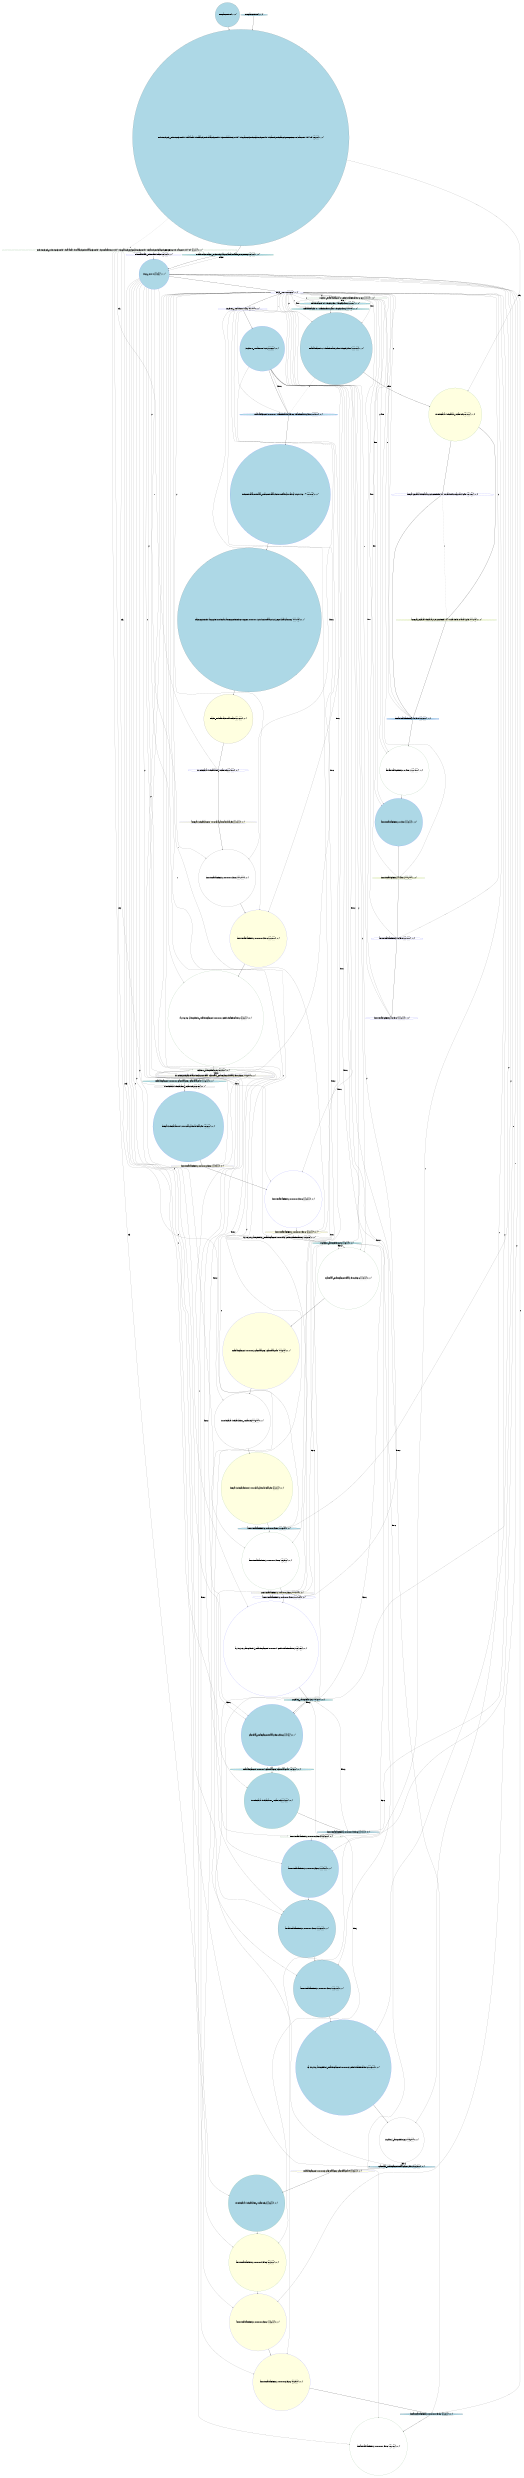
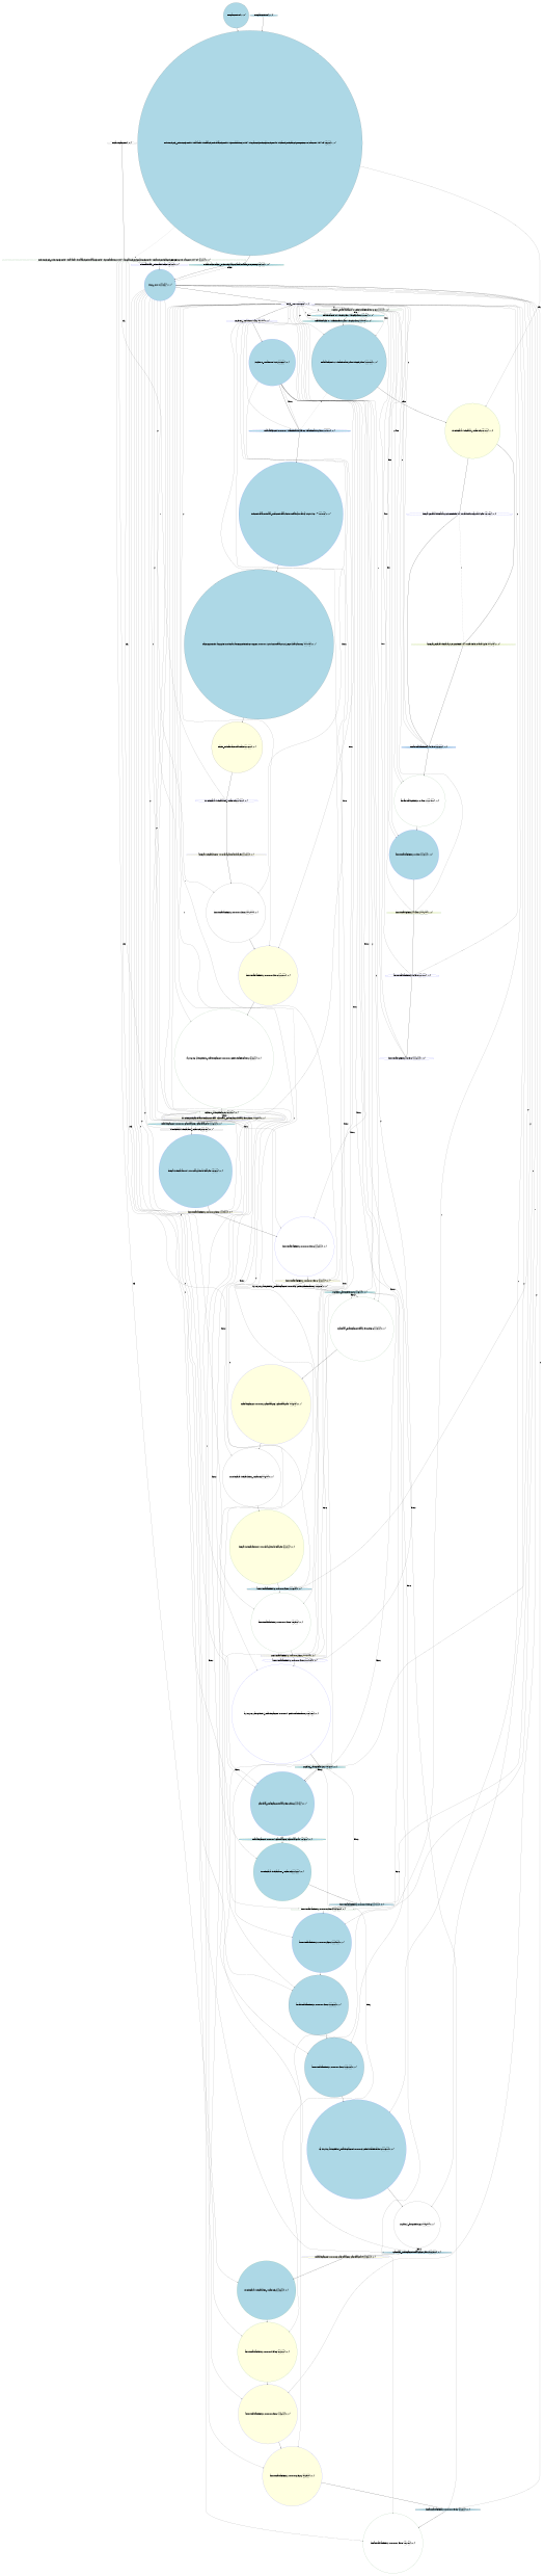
  digraph {
    node [fillcolor=lightblue shape=octagon style=filled color=blue]
    edge [style=solid arrowhead=tee]
    n1 [label="testTable.addInflightCommit(\"00000000000001\").withBaseFilesInPartition(p0,file1P0C0).withBaseFilesInPartition(p1,file1P1C0)@@@9@@@['0', '0', '1']"]
    n2 [label="HoodieCommitMetadata commitMetadata = generateCommitMetadata(Collections.unmodifiableMap(new HashMap<String,List<String>>(){}))@@@10@@@['0', '0', '1']" shape=circle]
    n3 [label="assertFalse(testTable.baseFileExists(p0,\"000\",file1P0))@@@13@@@['1', '1', '0']"]
    n4 [fillcolor=white label="assertFalse(testTable.logFilesExist(p0,\"000\",file1P0,1,2))@@@14@@@['1', '1', '0']" shape=circle color=darkgreen]
    n5 [fillcolor=white label="assertTrue(testTable.baseFileExists(p1,\"00000000000001\",file1P1C0))@@@41@@@['0', '0', '1']"]
    n6 [fillcolor=white label="Map<String,String> partitionAndFileId004 = testTable.forReplaceCommit(\"00000000000004\").getFileIdsWithBaseFilesInPartitions(p0)@@@42@@@['0', '0', '1']" shape=circle]
    n7 [label="String file4P0C3 = partitionAndFileId004.get(p0)@@@43@@@['0', '0', '1']" color=darkgreen]
    n8 [fillcolor=lightyellow label="testTable.addReplaceCommit(\"00000000000003\",replaceMetadata.getKey(),replaceMetadata.getValue())@@@35@@@['0', '0', '1']" shape=circle]
    n9 [fillcolor=white label="List<HoodieCleanStat> hoodieCleanStatsThree = runCleaner(config)@@@36@@@['0', '0', '1']" shape=circle color=black]
    n10 [label="HoodieTableMetaClient metaClient = HoodieTestUtils.init(hadoopConf,basePath,HoodieTableType.MERGE_ON_READ)@@@4@@@['1', '1', '0']" color=darkgreen]
    n11 [label="String p0 = \"2020/01/01\"@@@5@@@['1', '1', '1']" shape=circle]
    n12 [fillcolor=white label="assertEquals(3,getCleanStat(hoodieCleanStats,p0).getSuccessDeleteFiles().size(),\"Must clean three files, one parquet and 2 log files\")@@@12@@@['1', '0', '0']"]
    n13 [fillcolor=lightyellow label="assertEquals(3,getCleanStat(hoodieCleanStats,p0).getSuccessDeleteFiles().size(),\"Must clean three files, one base and 2 log files\")@@@12@@@['0', '1', '0']" color=darkgreen]
    n14 [label="metaClient.getActiveTimeline().saveAsComplete(new HoodieInstant(State.INFLIGHT,HoodieTimeline.COMMIT_ACTION,\"00000000000001\"),Option.of(commitMetadata.toJsonString().getBytes(StandardCharsets.UTF_8)))@@@17@@@['0', '0', '1']" shape=circle color=black]
    n15 [label="testKeepLatestCommitsMOR['1', '0', '0']" shape=circle color=black]
    n16 [label="HoodieWriteConfig config = HoodieWriteConfig.newBuilder().withPath(basePath).withMetadataConfig(HoodieMetadataConfig.newBuilder().withAssumeDatePartitioning(true).build()).withCompactionConfig(HoodieCompactionConfig.newBuilder().withCleanerPolicy(HoodieCleaningPolicy.KEEP_LATEST_COMMITS).retainCommits(1).build()).build()@@@3@@@['1', '1', '0']" shape=circle color=black]
    n17 [label="List<HoodieCleanStat> hoodieCleanStatsFour = runCleaner(config)@@@46@@@['0', '0', '1']" shape=circle color=darkgreen]
    n18 [label="assertTrue(testTable.baseFileExists(p0,\"00000000000004\",file4P0C3))@@@47@@@['0', '0', '1']" color=black]
    n19 [label="replaceMetadata = generateReplaceCommitMetadata(p0,file3P1C2,file4P1C4)@@@54@@@['0', '0', '1']" color=black]
    n20 [fillcolor=lightyellow label="testTable.addReplaceCommit(\"00000000000005\",replaceMetadata.getKey(),replaceMetadata.getValue())@@@55@@@['0', '0', '1']"]
    n21 [fillcolor=lightyellow label="assertTrue(testTable.baseFileExists(p0,\"00000000000002\",file2P0C1))@@@29@@@['0', '0', '1']"]
    n22 [fillcolor=white label="assertTrue(testTable.baseFileExists(p0,\"00000000000001\",file1P0C0))@@@30@@@['0', '0', '1']" shape=circle]
    n23 [label="assertEquals(0,hoodieCleanStatsTwo.size(),\"Must not scan any partitions and clean any files\")@@@28@@@['0', '0', '1']" shape=circle]
    n24 [fillcolor=lightyellow label="assertTrue(testTable.baseFileExists(p0,\"00000000000004\",file4P0C3))@@@57@@@['0', '0', '1']" shape=circle color=darkgreen]
    n25 [fillcolor=lightyellow label="assertTrue(testTable.baseFileExists(p0,\"00000000000002\",file2P0C1))@@@58@@@['0', '0', '1']" shape=circle]
    n26 [fillcolor=lightyellow label="assertTrue(testTable.baseFileExists(p1,\"00000000000001\",file1P1C0))@@@22@@@['0', '0', '1']" shape=circle]
    n27 [fillcolor=white label="Map<String,String> partitionAndFileId002 = testTable.forReplaceCommit(\"00000000000002\").getFileIdsWithBaseFilesInPartitions(p0)@@@23@@@['0', '0', '1']" shape=circle color=darkgreen]
    n28 [fillcolor=white label="replaceMetadata = generateReplaceCommitMetadata(p1,file1P1C0,file3P1C2)@@@34@@@['0', '0', '1']" shape=circle color=darkgreen]
    n29 [fillcolor=white label="List<HoodieCleanStat> hoodieCleanStatsTwo = runCleaner(config)@@@27@@@['0', '0', '1']" color=black]
    n30 [fillcolor=lightyellow label="Pair<HoodieRequestedReplaceMetadata,HoodieReplaceCommitMetadata> replaceMetadata = generateReplaceCommitMetadata(p0,file1P0C0,file2P0C1)@@@25@@@['0', '0', '1']"]
    n31 [label="testTable.addReplaceCommit(\"00000000000002\",replaceMetadata.getKey(),replaceMetadata.getValue())@@@26@@@['0', '0', '1']" color=darkgreen]
    n32 [label="assertFalse(testTable.baseFileExists(p0,\"00000000000001\",file1P0C0))@@@60@@@['0', '0', '1']" color=black]
    n33 [fillcolor=white label="assertFalse(testTable.baseFileExists(p1,\"00000000000001\",file1P1C0))@@@61@@@['0', '0', '1']" shape=circle color=darkgreen]
    n34 [label="assertTrue(testTable.baseFileExists(p0,\"001\",file1P0))@@@15@@@['1', '1', '0']" shape=circle]
    n35 [fillcolor=lightyellow label="assertTrue(testTable.logFileExists(p0,\"001\",file1P0,3))@@@16@@@['1', '1', '0']" color=darkgreen]
    n36 [fillcolor=white label="String file2P0C1 = partitionAndFileId002.get(p0)@@@24@@@['0', '0', '1']" color=darkgreen]
    n37 [label="replaceMetadata = generateReplaceCommitMetadata(p0,file2P0C1,file4P0C3)@@@44@@@['0', '0', '1']" shape=circle]
    n38 [fillcolor=white label="assertTrue(testTable.baseFileExists(p0,\"00000000000002\",file2P0C1))@@@48@@@['0', '0', '1']" color=darkgreen]
    n39 [label="assertTrue(testTable.baseFileExists(p0,\"00000000000002\",file2P0C1))@@@38@@@['0', '0', '1']" color=black]
    n40 [fillcolor=lightyellow label="metaClient = HoodieTableMetaClient.reload(metaClient)@@@18@@@['0', '0', '1']" shape=circle color=black]
    n41 [fillcolor=white label="List<HoodieCleanStat> hoodieCleanStatsOne = runCleaner(config)@@@19@@@['0', '0', '1']"]
    n42 [fillcolor=lightyellow label="List<HoodieCleanStat> hoodieCleanStats = runCleaner(config)@@@11@@@['1', '1', '0']" shape=circle color=darkgreen]
    n43 [fillcolor=white label="assertTrue(testTable.baseFileExists(p0,\"00000000000001\",file1P0C0))@@@39@@@['0', '0', '1']" shape=circle color=darkgreen]
    n44 [fillcolor=lightyellow label="assertTrue(testTable.baseFileExists(p1,\"00000000000003\",file3P1C2))@@@40@@@['0', '0', '1']"]
    n45 [fillcolor=lightyellow label="assertTrue(testTable.baseFileExists(p1,\"00000000000001\",file1P1C0))@@@31@@@['0', '0', '1']" color=black]
    n46 [fillcolor=white label="Map<String,String> partitionAndFileId003 = testTable.forReplaceCommit(\"00000000000003\").getFileIdsWithBaseFilesInPartitions(p1)@@@32@@@['0', '0', '1']" color=black]
    n47 [label="assertTrue(testTable.baseFileExists(p1,\"00000000000003\",file3P1C2))@@@49@@@['0', '0', '1']" shape=circle]
    n48 [label="assertFalse(testTable.baseFileExists(p0,\"00000000000001\",file1P0C0))@@@50@@@['0', '0', '1']" shape=circle color=black]
    n49 [fillcolor=lightyellow label="assertEquals(0,hoodieCleanStatsThree.size(),\"Must not scan any partitions and clean any files\")@@@37@@@['0', '0', '1']" shape=circle color=darkgreen]
    n50 [fillcolor=lightyellow label="assertTrue(testTable.baseFileExists(p1,\"00000000000003\",file3P1C2))@@@59@@@['0', '0', '1']" shape=circle]
    n51 [label="String file1P1C0 = UUID.randomUUID().toString()@@@8@@@['0', '0', '1']" shape=circle]
    n52 [label="assertTrue(testTable.baseFileExists(p1,\"00000000000001\",file1P1C0))@@@51@@@['0', '0', '1']" shape=circle color=black]
    n53 [fillcolor=white label="assertTrue(testTable.baseFileExists(p0,\"00000000000001\",file1P0C0))@@@21@@@['0', '0', '1']" shape=circle color=black]
    n54 [fillcolor=white label="assertTrue(testTable.baseFileExists(p0,\"002\",file1P0))@@@17@@@['1', '1', '0']"]
    n55 [label="String file3P1C2 = partitionAndFileId003.get(p1)@@@33@@@['0', '0', '1']" color=darkgreen]
    n56 [label="testTable.addDeltaCommit(\"001\").withBaseFilesInPartition(p0,file1P0).withLogFile(p0,file1P0,3)@@@9@@@['1', '1', '0']" color=darkgreen]
    n57 [label="testTable.addDeltaCommit(\"002\").withBaseFilesInPartition(p0,file1P0).withLogFile(p0,file1P0,4)@@@10@@@['1', '1', '0']" shape=circle color=black]
    n58 [label="testTable.addReplaceCommit(\"00000000000004\",replaceMetadata.getKey(),replaceMetadata.getValue())@@@45@@@['0', '0', '1']" color=darkgreen]
    n59 [fillcolor=white label="assertTrue(testTable.logFileExists(p0,\"002\",file1P0,4))@@@18@@@['1', '1', '0']"]
    n60 [fillcolor=white label="String file1P0C0 = UUID.randomUUID().toString()@@@7@@@['0', '0', '1']"]
    n61 [label="Map<String,String> partitionAndFileId005 = testTable.forReplaceCommit(\"00000000000005\").getFileIdsWithBaseFilesInPartitions(p1)@@@52@@@['0', '0', '1']" shape=circle]
    n62 [label="testTable.forDeltaCommit(\"000\").withLogFile(p0,file1P0,1).withLogFile(p0,file1P0,2)@@@8@@@['1', '1', '0']" color=darkgreen]
+   n63 [fillcolor=white label="testCleanWithReplaceCommits['0', '0', '1']" color=black]
    n64 [fillcolor=white label="HoodieWriteConfig config = HoodieWriteConfig.newBuilder().withPath(basePath).withMetadataConfig(HoodieMetadataConfig.newBuilder().withAssumeDatePartitioning(true).build()).withCompactionConfig(HoodieCompactionConfig.newBuilder().withCleanerPolicy(HoodieCleaningPolicy.KEEP_LATEST_COMMITS).retainCommits(2).build()).build()@@@3@@@['0', '0', '1']" color=darkgreen]
    n65 [fillcolor=white label="String p1 = \"2020/01/02\"@@@6@@@['1', '1', '1']"]
    n66 [fillcolor=white label="String file4P1C4 = partitionAndFileId005.get(p1)@@@53@@@['0', '0', '1']" shape=circle color=black]
    n67 [fillcolor=white label="String file1P0 = testTable.addDeltaCommit(\"000\").getFileIdsWithBaseFilesInPartitions(p0).get(p0)@@@7@@@['1', '1', '0']" color=darkgreen]
    n68 [label="List<HoodieCleanStat> hoodieCleanStatsFive = runCleaner(config,2)@@@56@@@['0', '0', '1']" shape=circle color=darkgreen]
    n69 [fillcolor=white label="HoodieTestTable testTable = HoodieTestTable.of(metaClient)@@@4@@@['0', '0', '1']"]
    n70 [fillcolor=lightyellow label="assertEquals(0,hoodieCleanStatsOne.size(),\"Must not scan any partitions and clean any files\")@@@20@@@['0', '0', '1']"]
    n71 [label="testKeepLatestCommitsMOR['0', '1', '0']" color=black]
    n1 -> n2 [style=bold]
    n2 -> n14 [style=bold]
    n3 -> n4 [style=bold arrowhead=normal]
    n4 -> n34 [style=bold arrowhead=normal]
    n5 -> n6 [style=bold]
    n6 -> n7 [style=bold arrowhead=normal]
    n7 -> n18 [label=file4P0C3 arrowhead=normal]
    n7 -> n24 [label=file4P0C3]
    n7 -> n37 [label=file4P0C3 arrowhead=normal]
    n7 -> n37 [style=bold arrowhead=normal]
    n8 -> n9 [style=bold]
    n9 -> n49 [style=bold]
    n10 -> n11 [style=bold arrowhead=normal]
    n10 -> n11 [label=metaClient]
    n11 -> n6 [label=p0 arrowhead=normal]
    n11 -> n7 [label=p0]
    n11 -> n18 [label=p0]
    n11 -> n19 [label=p0]
    n11 -> n21 [label=p0]
    n11 -> n22 [label=p0 arrowhead=normal]
    n11 -> n24 [label=p0 arrowhead=normal]
    n11 -> n25 [label=p0]
    n11 -> n27 [label=p0]
    n11 -> n30 [label=p0]
    n11 -> n32 [label=p0 arrowhead=normal]
    n11 -> n36 [label=p0]
    n11 -> n37 [label=p0]
    n11 -> n38 [label=p0 arrowhead=normal]
    n11 -> n39 [label=p0]
    n11 -> n43 [label=p0]
    n11 -> n48 [label=p0]
    n11 -> n53 [label=p0 arrowhead=normal]
    n11 -> n65 [style=bold arrowhead=normal]
    n12 -> n3 [style=bold arrowhead=normal]
    n12 -> n13 [label=0 style=dashed]
    n13 -> n3 [style=bold]
    n14 -> n40 [style=bold]
    n15 -> n16 [style=bold arrowhead=normal]
    n16 -> n10 [style=bold]
    n16 -> n42 [label=config arrowhead=normal]
    n16 -> n64 [label=0 style=dashed arrowhead=normal]
    n17 -> n18 [style=bold arrowhead=normal]
    n18 -> n38 [style=bold arrowhead=normal]
    n19 -> n20 [style=bold arrowhead=normal]
    n20 -> n68 [style=bold]
    n21 -> n22 [style=bold]
    n22 -> n45 [style=bold arrowhead=normal]
    n23 -> n21 [style=bold]
    n24 -> n25 [style=bold]
    n25 -> n50 [style=bold arrowhead=normal]
    n26 -> n27 [style=bold]
    n27 -> n36 [style=bold]
    n28 -> n8 [style=bold arrowhead=normal]
    n29 -> n23 [style=bold arrowhead=normal]
    n30 -> n31 [style=bold]
    n31 -> n29 [style=bold arrowhead=normal]
    n32 -> n33 [style=bold arrowhead=normal]
    n34 -> n35 [style=bold arrowhead=normal]
    n35 -> n54 [style=bold]
    n36 -> n21 [label=file2P0C1]
    n36 -> n25 [label=file2P0C1 arrowhead=normal]
    n36 -> n30 [label=file2P0C1 arrowhead=normal]
    n36 -> n30 [style=bold arrowhead=normal]
    n36 -> n37 [label=file2P0C1]
    n36 -> n38 [label=file2P0C1]
    n36 -> n39 [label=file2P0C1 arrowhead=normal]
    n37 -> n58 [style=bold arrowhead=normal]
    n38 -> n47 [style=bold]
    n39 -> n43 [style=bold]
    n40 -> n41 [style=bold]
    n41 -> n70 [style=bold]
    n42 -> n12 [style=bold arrowhead=normal]
    n42 -> n13 [style=bold]
    n43 -> n44 [style=bold]
    n44 -> n5 [style=bold]
    n45 -> n46 [style=bold arrowhead=normal]
    n46 -> n55 [style=bold arrowhead=normal]
    n47 -> n48 [style=bold]
    n48 -> n52 [style=bold]
    n49 -> n39 [style=bold]
    n50 -> n32 [style=bold arrowhead=normal]
    n51 -> n1 [style=bold arrowhead=normal]
    n51 -> n1 [label=file1P1C0]
    n51 -> n5 [label=file1P1C0]
    n51 -> n26 [label=file1P1C0 arrowhead=normal]
    n51 -> n28 [label=file1P1C0]
    n51 -> n33 [label=file1P1C0]
    n51 -> n45 [label=file1P1C0 arrowhead=normal]
    n51 -> n52 [label=file1P1C0 arrowhead=normal]
    n52 -> n61 [style=bold]
    n53 -> n26 [style=bold arrowhead=normal]
    n54 -> n59 [style=bold]
    n55 -> n19 [label=file3P1C2]
    n55 -> n28 [label=file3P1C2 arrowhead=normal]
    n55 -> n28 [style=bold]
    n55 -> n44 [label=file3P1C2]
    n55 -> n47 [label=file3P1C2]
    n55 -> n50 [label=file3P1C2]
    n56 -> n57 [style=bold arrowhead=normal]
    n57 -> n1 [label=0 style=dashed arrowhead=normal]
    n57 -> n42 [style=bold arrowhead=normal]
    n58 -> n17 [style=bold]
    n60 -> n22 [label=file1P0C0]
    n60 -> n30 [label=file1P0C0 arrowhead=normal]
    n60 -> n32 [label=file1P0C0 arrowhead=normal]
    n60 -> n43 [label=file1P0C0]
    n60 -> n48 [label=file1P0C0]
    n60 -> n51 [style=bold arrowhead=normal]
    n60 -> n53 [label=file1P0C0]
    n61 -> n66 [style=bold arrowhead=normal]
    n62 -> n56 [style=bold]
+   n63 -> n64 [style=bold]
    n64 -> n9 [label=config arrowhead=normal]
    n64 -> n17 [label=config arrowhead=normal]
    n64 -> n29 [label=config]
    n64 -> n41 [label=config]
    n64 -> n68 [label=config arrowhead=normal]
    n64 -> n69 [style=bold arrowhead=normal]
    n65 -> n1 [label=p1]
    n65 -> n3 [label=p0]
    n65 -> n4 [label=p0 arrowhead=normal]
    n65 -> n5 [label=p1]
    n65 -> n26 [label=p1]
    n65 -> n28 [label=p1]
    n65 -> n33 [label=p1 arrowhead=normal]
    n65 -> n34 [label=p0 arrowhead=normal]
    n65 -> n35 [label=p0 arrowhead=normal]
    n65 -> n44 [label=p1 arrowhead=normal]
    n65 -> n45 [label=p1 arrowhead=normal]
    n65 -> n46 [label=p1 arrowhead=normal]
    n65 -> n47 [label=p1]
    n65 -> n50 [label=p1 arrowhead=normal]
    n65 -> n52 [label=p1]
    n65 -> n54 [label=p0]
    n65 -> n55 [label=p1]
    n65 -> n56 [label=p0]
    n65 -> n57 [label=p0]
    n65 -> n59 [label=p0 arrowhead=normal]
    n65 -> n60 [style=bold arrowhead=normal]
    n65 -> n61 [label=p1]
    n65 -> n62 [label=p0]
    n65 -> n66 [label=p1]
    n65 -> n67 [label=p0]
    n65 -> n67 [style=bold arrowhead=normal]
    n66 -> n19 [label=file4P1C4 arrowhead=normal]
    n66 -> n19 [style=bold arrowhead=normal]
    n67 -> n3 [label=file1P0]
    n67 -> n4 [label=file1P0]
    n67 -> n34 [label=file1P0]
    n67 -> n35 [label=file1P0]
    n67 -> n54 [label=file1P0 arrowhead=normal]
    n67 -> n56 [label=file1P0 arrowhead=normal]
    n67 -> n57 [label=file1P0 arrowhead=normal]
    n67 -> n59 [label=file1P0 arrowhead=normal]
    n67 -> n62 [label=file1P0 arrowhead=normal]
    n67 -> n62 [style=bold arrowhead=normal]
    n68 -> n24 [style=bold arrowhead=normal]
    n69 -> n11 [style=bold]
    n70 -> n53 [style=bold arrowhead=normal]
    n71 -> n16 [style=bold arrowhead=normal]
  }
